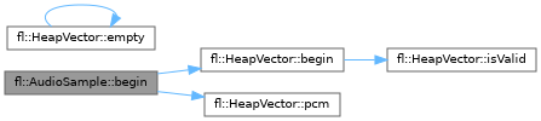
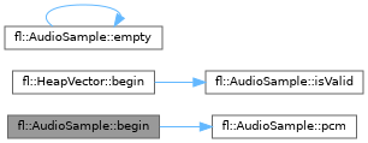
  digraph {
    rankdir=LR
    node [color=grey40 fillcolor=white fontname=Helvetica fontsize=10 shape=box style=filled]
    edge [color=steelblue1 fontname=Helvetica fontsize=10 labelfontname=Helvetica labelfontsize=10 style=solid]
    n1 [color=gray40 fillcolor=grey60 fontcolor=black height=0.2 label="fl::AudioSample::begin" width=0.4]
    n2 [height=0.2 label="fl::HeapVector::begin" width=0.4]
-   n3 [height=0.2 label="fl::HeapVector::pcm" width=0.4]
-   n4 [height=0.2 label="fl::HeapVector::isValid" width=0.4]
-   n5 [height=0.2 label="fl::HeapVector::empty" width=0.4]
-   n1 -> n2
+   n3 [height=0.2 label="fl::AudioSample::pcm" width=0.4]
+   n4 [height=0.2 label="fl::AudioSample::isValid" width=0.4]
+   n5 [height=0.2 label="fl::AudioSample::empty" width=0.4]
    n1 -> n3
    n2 -> n4
    n5 -> n5
  }
